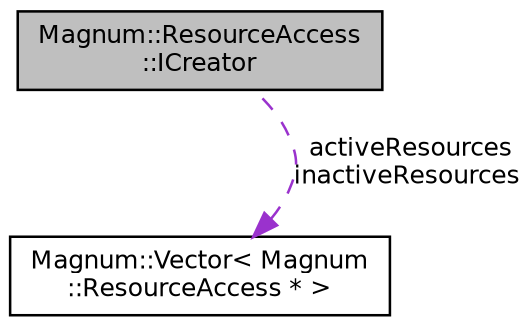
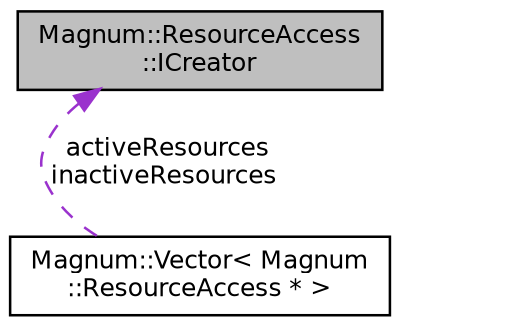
  digraph {
    node [color=black fontname=Helvetica fontsize=10 shape=record style=filled]
    n1 [fillcolor=grey75 fontcolor=black height=0.2 label="Magnum::ResourceAccess\l::ICreator" width=0.4]
    n2 [fillcolor=white height=0.2 label="Magnum::Vector\< Magnum\l::ResourceAccess * \>" width=0.4]
-   n2 -> n1 [color=darkorchid3 dir=back fontname=Helvetica fontsize=10 label=" activeResources\ninactiveResources" labelfontname=Helvetica labelfontsize=10 style=dashed]
+   n1 -> n2 [color=darkorchid3 dir=back fontname=Helvetica fontsize=10 label=" activeResources\ninactiveResources" labelfontname=Helvetica labelfontsize=10 style=dashed]
  }
